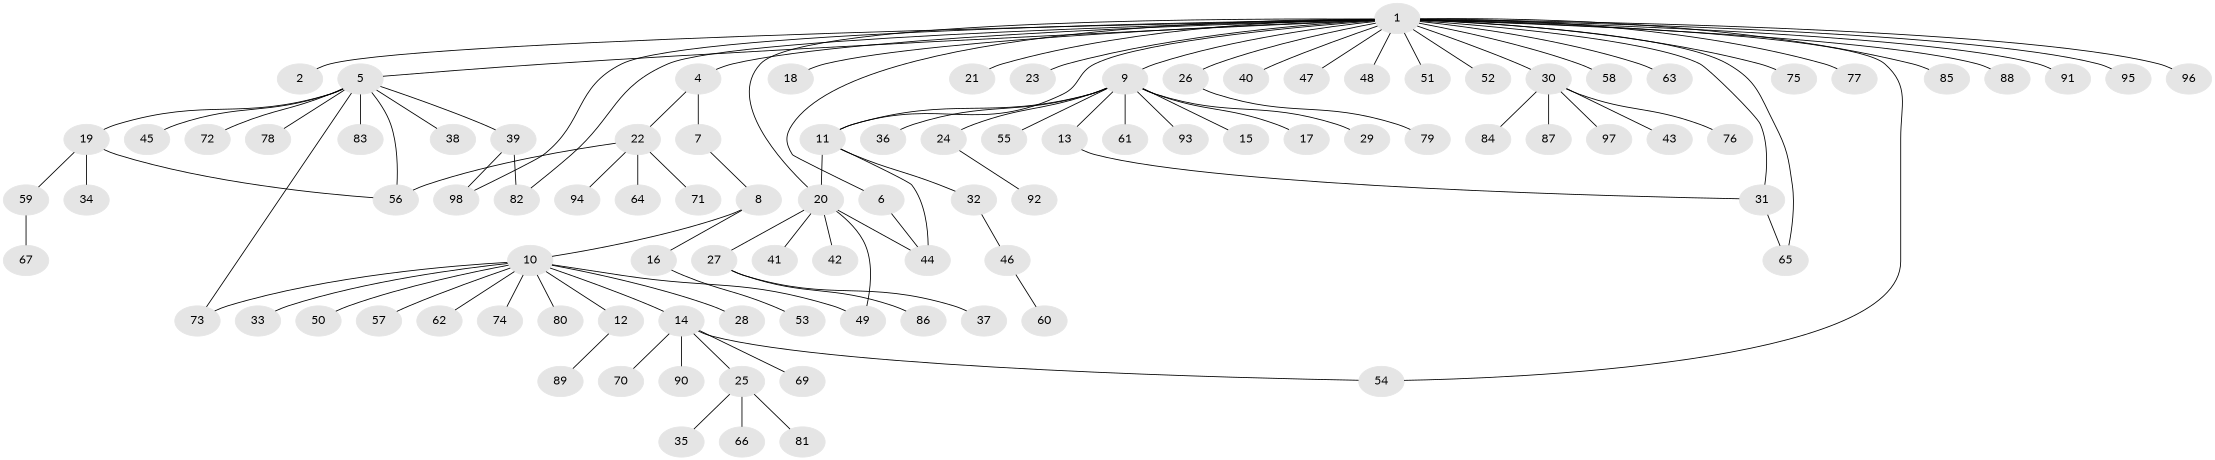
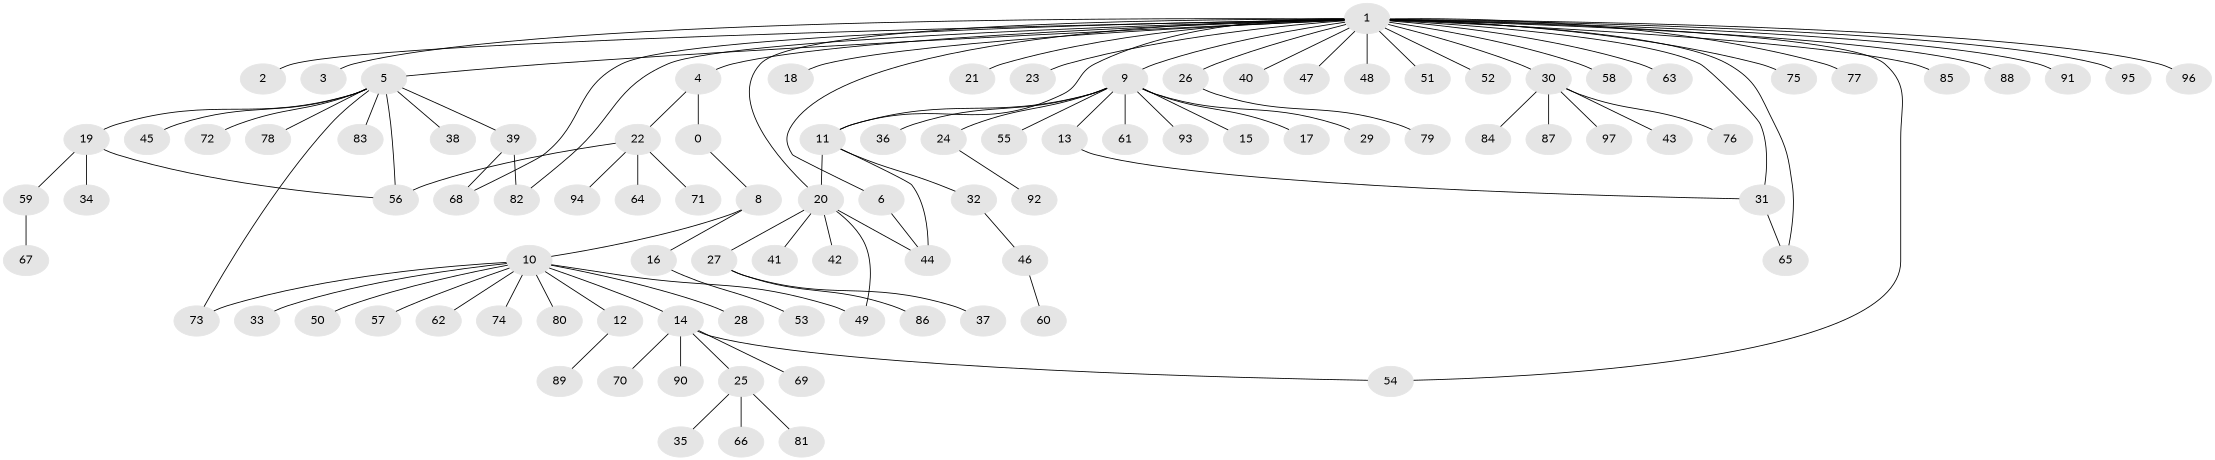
  graph {
    fontname=Lato
    node [color=gray90 fontname=Lato style=filled]
    edge [fontname=Lato weight=1.0]
    1
    2
+   3
    4
    5
    6
    9
    11
    18
    20
    21
    23
    26
    30
    31
    40
    47
    48
    51
    52
    54
    58
    63
    65
-   68 [label=98]
+   68
    75
    77
    82
    85
    88
    91
    95
    96
-   7
+   7 [label=0]
    22
    19
    38
    39
    45
    56
    72
    73
    78
    83
    44
    13
    15
    17
    24
    29
    36
    55
    61
    93
    32
    49
    27
    41
    42
    79
    43
    76
    84
    87
    97
    8
    94
    64
    71
    34
    59
    10
    16
    12
    14
    28
    33
    50
    57
    62
    74
    80
    53
    92
    89
    25
    69
    70
    90
    46
    35
    66
    81
    67
    37
    86
    60
    1 -- 2
+   1 -- 3
    1 -- 4
    1 -- 5
    1 -- 6
    1 -- 9
    1 -- 11
    1 -- 18
    1 -- 20
    1 -- 21
    1 -- 23
    1 -- 26
    1 -- 30 [weight=2.0]
    1 -- 31
    1 -- 40
    1 -- 47
    1 -- 48
    1 -- 51
    1 -- 52
    1 -- 54
    1 -- 58
    1 -- 63
    1 -- 65
    1 -- 68
    1 -- 75
    1 -- 77
    1 -- 82
    1 -- 85
    1 -- 88
    1 -- 91
    1 -- 95
    1 -- 96
    4 -- 7 [weight=3.0]
    4 -- 22
    5 -- 19
    5 -- 38
    5 -- 39
    5 -- 45
    5 -- 56
    5 -- 72
    5 -- 73
    5 -- 78
    5 -- 83
    6 -- 44 [weight=2.0]
    9 -- 11
    9 -- 13
    9 -- 15
    9 -- 17
    9 -- 24
    9 -- 29
    9 -- 36
    9 -- 55
    9 -- 61
    9 -- 93
    11 -- 20
    11 -- 44
    11 -- 32
    20 -- 44
    20 -- 49
    20 -- 27
    20 -- 41
    20 -- 42
    26 -- 79
    30 -- 43
    30 -- 76
    30 -- 84
    30 -- 87
    30 -- 97
    31 -- 65
    7 -- 8
    22 -- 56
    22 -- 94
    22 -- 64
    22 -- 71
    19 -- 56
    19 -- 34 [weight=3.0]
    19 -- 59
    39 -- 68
    39 -- 82
    13 -- 31
    24 -- 92
    32 -- 46
    27 -- 37
    27 -- 86
    8 -- 10
    8 -- 16
    59 -- 67
    10 -- 73
    10 -- 49
    10 -- 12
    10 -- 14
    10 -- 28
    10 -- 33
    10 -- 50
    10 -- 57
    10 -- 62
    10 -- 74
    10 -- 80
    16 -- 53
    12 -- 89
    14 -- 54
    14 -- 25
    14 -- 69
    14 -- 70
    14 -- 90
    25 -- 35
    25 -- 66
    25 -- 81
    46 -- 60
  }
